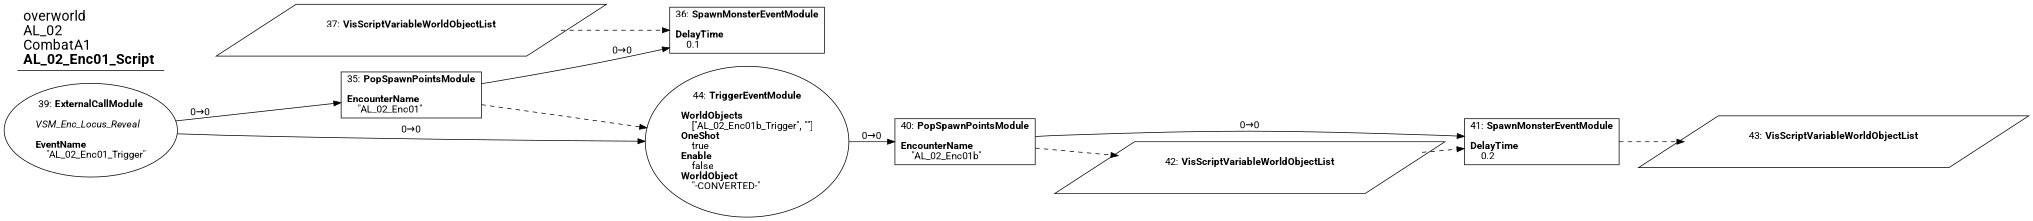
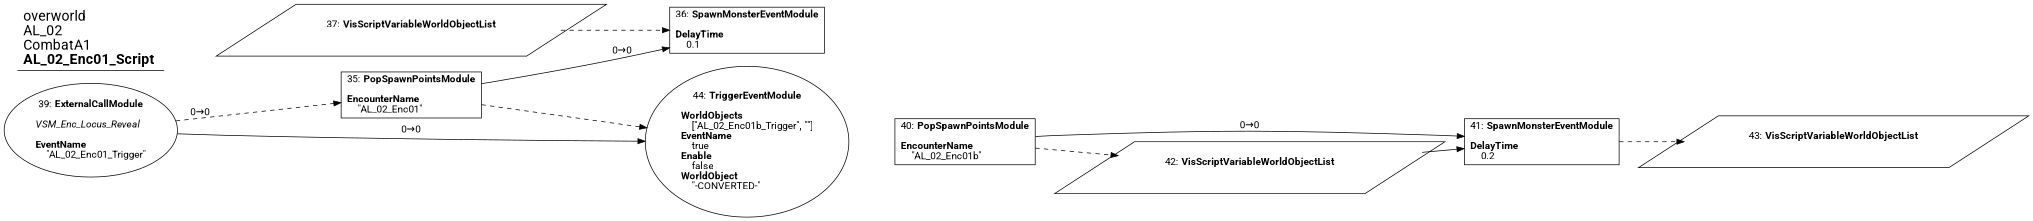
  digraph {
    fontname=Roboto
    rankdir=LR
    splines=spline
    node [fontname=Roboto shape=box]
    edge [fontname=Roboto]
    n1 [label=<35: <b>PopSpawnPointsModule</b><br/><br/><b>EncounterName</b><br align="left"/>    &quot;AL_02_Enc01&quot;<br align="left"/>>]
    n2 [label=<36: <b>SpawnMonsterEventModule</b><br/><br/><b>DelayTime</b><br align="left"/>    0.1<br align="left"/>>]
-   n3 [label=<44: <b>TriggerEventModule</b><br/><br/><b>WorldObjects</b><br align="left"/>    [&quot;AL_02_Enc01b_Trigger&quot;, &quot;&quot;]<br align="left"/><b>OneShot</b><br align="left"/>    true<br align="left"/><b>Enable</b><br align="left"/>    false<br align="left"/><b>WorldObject</b><br align="left"/>    &quot;-CONVERTED-&quot;<br align="left"/>> shape=oval]
+   n3 [label=<44: <b>TriggerEventModule</b><br/><br/><b>WorldObjects</b><br align="left"/>    [&quot;AL_02_Enc01b_Trigger&quot;, &quot;&quot;]<br align="left"/><b>EventName</b><br align="left"/>    true<br align="left"/><b>Enable</b><br align="left"/>    false<br align="left"/><b>WorldObject</b><br align="left"/>    &quot;-CONVERTED-&quot;<br align="left"/>> shape=oval]
    n4 [label=<37: <b>VisScriptVariableWorldObjectList</b><br/><br/>> shape=parallelogram]
    n5 [label=<39: <b>ExternalCallModule</b><br/><br/><i>VSM_Enc_Locus_Reveal<br align="left"/></i><br align="left"/><b>EventName</b><br align="left"/>    &quot;AL_02_Enc01_Trigger&quot;<br align="left"/>> shape=oval]
    n6 [label=<40: <b>PopSpawnPointsModule</b><br/><br/><b>EncounterName</b><br align="left"/>    &quot;AL_02_Enc01b&quot;<br align="left"/>>]
    n7 [label=<41: <b>SpawnMonsterEventModule</b><br/><br/><b>DelayTime</b><br align="left"/>    0.2<br align="left"/>>]
    n8 [label=<42: <b>VisScriptVariableWorldObjectList</b><br/><br/>> shape=parallelogram]
    n9 [label=<43: <b>VisScriptVariableWorldObjectList</b><br/><br/>> shape=parallelogram]
    n10 [label=<<font point-size="20">overworld<br align="left"/>AL_02<br align="left"/>CombatA1<br align="left"/><b>AL_02_Enc01_Script </b><br align="left"/></font>> shape=underline]
    n1 -> n2 [label="0→0"]
    n1 -> n3 [style=dashed]
-   n3 -> n6 [label="0→0"]
    n4 -> n2 [style=dashed]
-   n5 -> n1 [label="0→0"]
+   n5 -> n1 [label="0→0" style=dashed]
    n5 -> n3 [label="0→0"]
    n6 -> n7 [label="0→0"]
    n6 -> n8 [style=dashed]
    n7 -> n9 [style=dashed]
-   n8 -> n7 [style=dashed]
+   n8 -> n7 [style=solid]
  }
